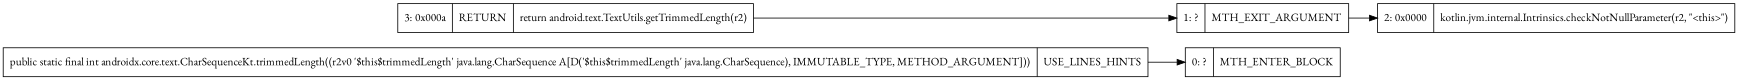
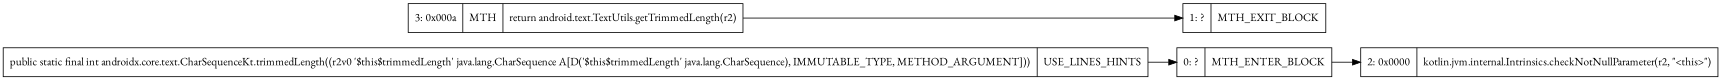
  digraph {
    fontname="EB Garamond"
    rankdir=LR
    node [fontname="EB Garamond" shape=record]
    edge [fontname="EB Garamond"]
    n1 [label="{0\:\ ?|MTH_ENTER_BLOCK\l}"]
    n2 [label="{2\:\ 0x0000|kotlin.jvm.internal.Intrinsics.checkNotNullParameter(r2, \"\<this\>\")\l}"]
-   n3 [label="{3\:\ 0x000a|RETURN\l|return android.text.TextUtils.getTrimmedLength(r2)\l}"]
-   n4 [label="{1\:\ ?|MTH_EXIT_ARGUMENT\l}"]
+   n3 [label="{3\:\ 0x000a|MTH\l|return android.text.TextUtils.getTrimmedLength(r2)\l}"]
+   n4 [label="{1\:\ ?|MTH_EXIT_BLOCK\l}"]
    n5 [label="{public static final int androidx.core.text.CharSequenceKt.trimmedLength((r2v0 '$this$trimmedLength' java.lang.CharSequence A[D('$this$trimmedLength' java.lang.CharSequence), IMMUTABLE_TYPE, METHOD_ARGUMENT]))  | USE_LINES_HINTS\l}"]
-   n4 -> n2
+   n1 -> n2
    n3 -> n4
    n5 -> n1
  }
